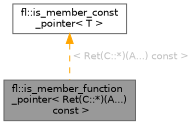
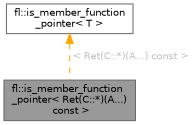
  digraph {
    node [color=gray40 fontname=Helvetica fontsize=10 shape=box style=filled]
    n1 [fillcolor=grey60 fontcolor=black height=0.2 label="fl::is_member_function\l_pointer\< Ret(C::*)(A...)\l const \>" width=0.4]
-   n2 [fillcolor=white height=0.2 label="fl::is_member_const\l_pointer\< T \>" width=0.4]
+   n2 [fillcolor=white height=0.2 label="fl::is_member_function\l_pointer\< T \>" width=0.4]
    n2 -> n1 [color=orange dir=back fontcolor=grey fontname=Helvetica fontsize=10 label=" \< Ret(C::*)(A...) const \>" labelfontname=Helvetica labelfontsize=10 style=dashed]
  }
